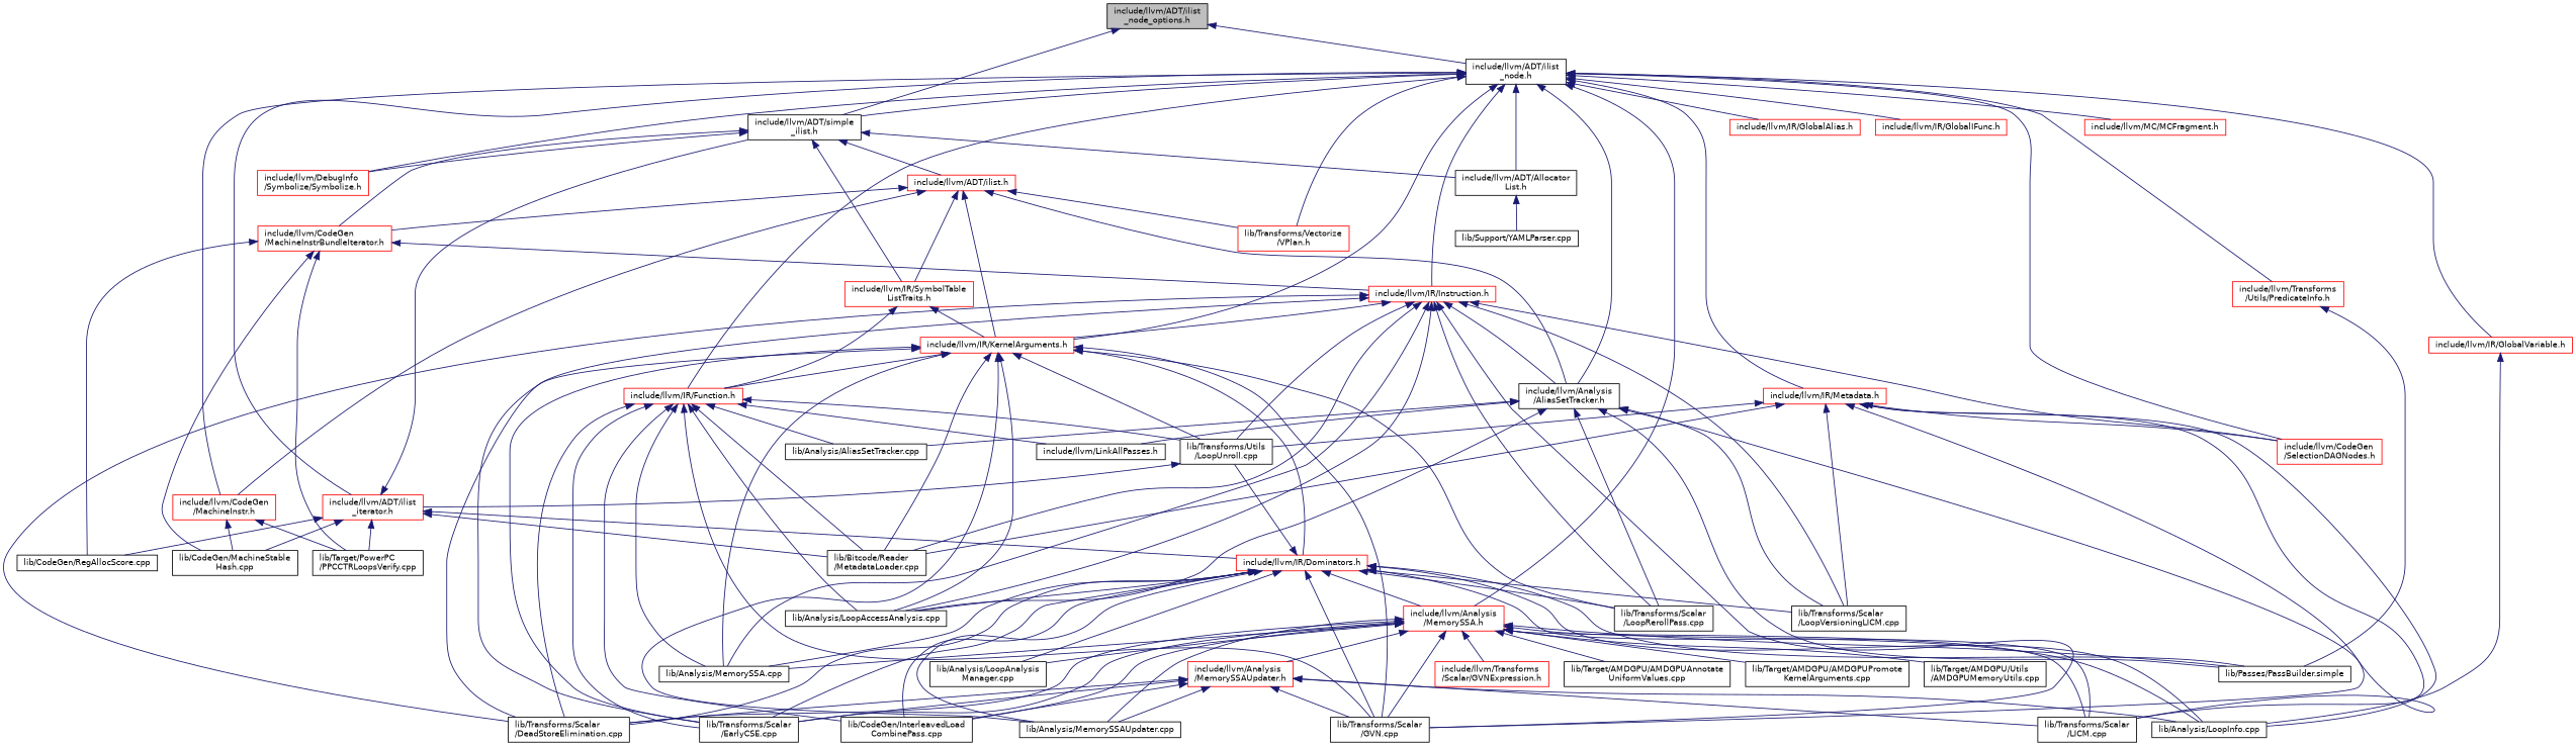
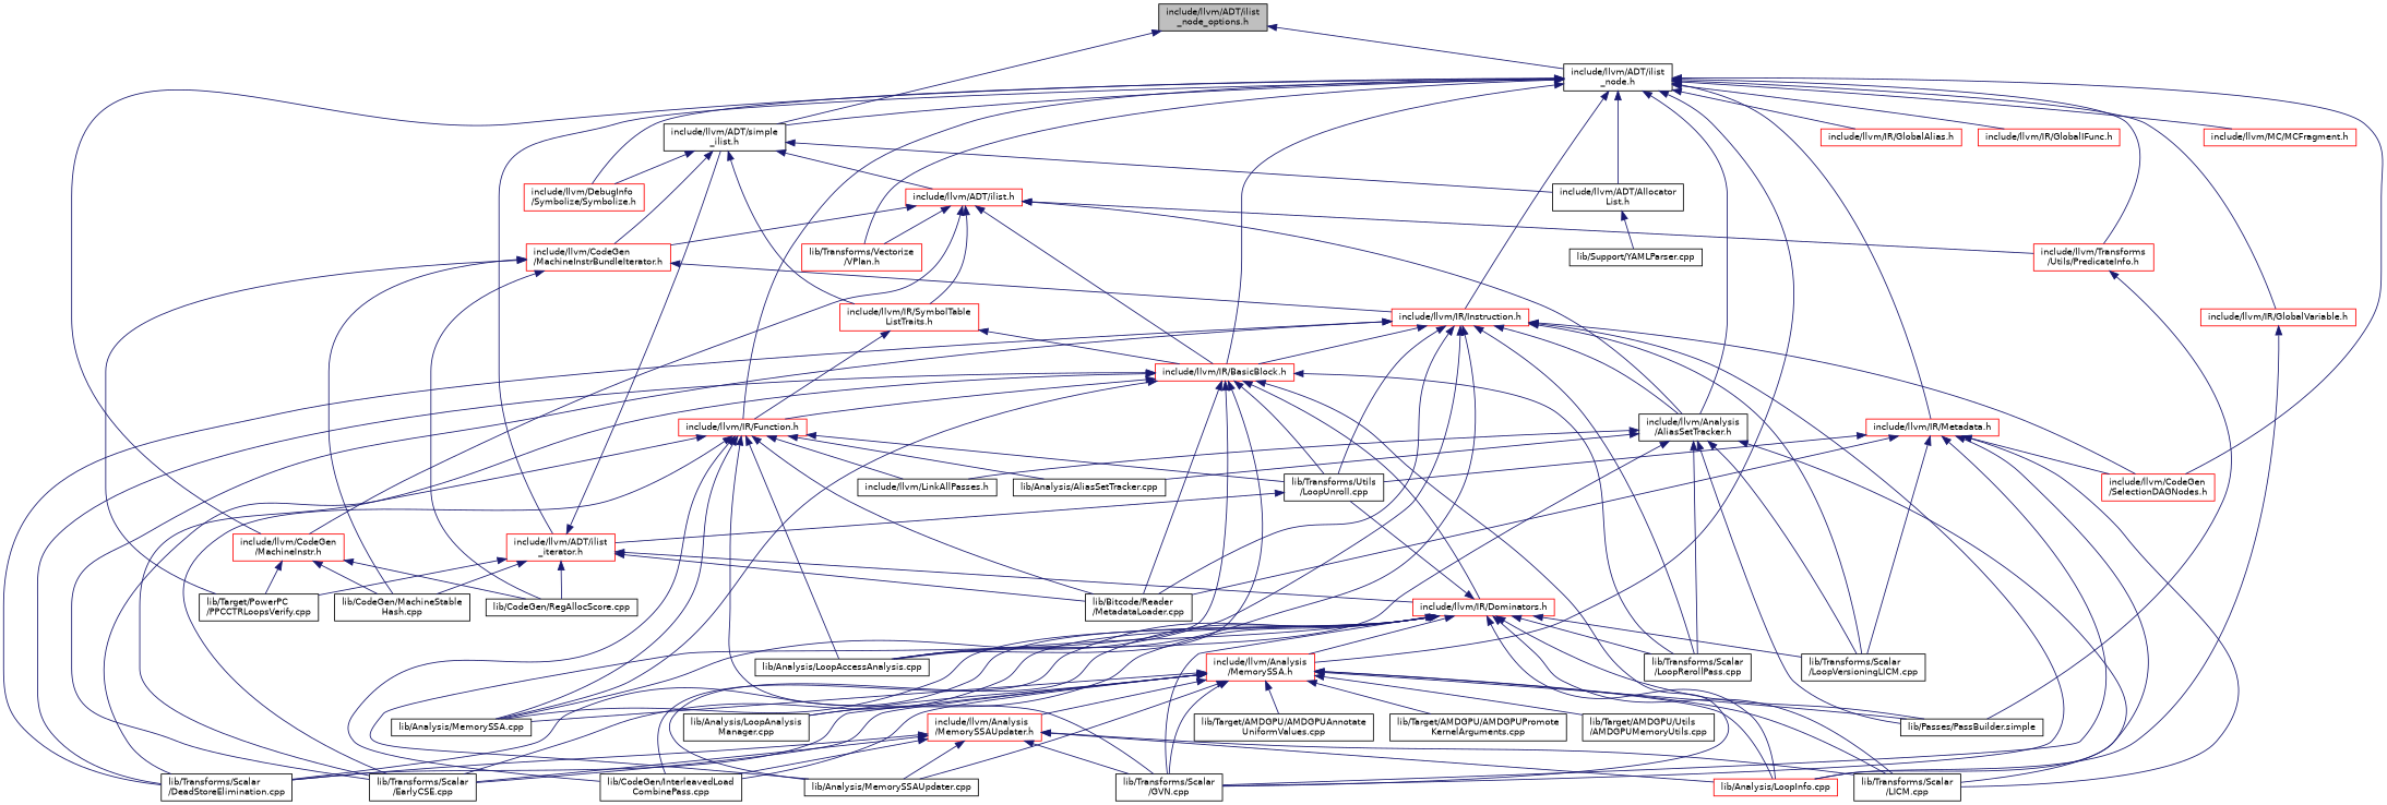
  digraph {
    node [color=black fontname=Helvetica fontsize=10 shape=record]
    edge [color=midnightblue dir=back fontname=Helvetica fontsize=10 labelfontname=Helvetica labelfontsize=10 style=solid]
    n1 [fillcolor=grey75 fontcolor=black height=0.2 label="include/llvm/ADT/ilist\l_node_options.h" style=filled width=0.4]
    n2 [height=0.2 label="include/llvm/ADT/ilist\l_node.h" width=0.4]
    n3 [height=0.2 label="include/llvm/ADT/simple\l_ilist.h" width=0.4]
    n4 [height=0.2 label="include/llvm/ADT/Allocator\lList.h" width=0.4]
    n5 [color=red height=0.2 label="include/llvm/ADT/ilist\l_iterator.h" width=0.4]
    n6 [height=0.2 label="include/llvm/Analysis\l/AliasSetTracker.h" width=0.4]
    n7 [color=red height=0.2 label="include/llvm/CodeGen\l/MachineInstr.h" width=0.4]
-   n8 [color=red height=0.2 label="include/llvm/IR/KernelArguments.h" width=0.4]
+   n8 [color=red height=0.2 label="include/llvm/IR/BasicBlock.h" width=0.4]
    n9 [color=red height=0.2 label="include/llvm/Analysis\l/MemorySSA.h" width=0.4]
    n10 [color=red height=0.2 label="include/llvm/IR/Function.h" width=0.4]
    n11 [color=red height=0.2 label="include/llvm/IR/Instruction.h" width=0.4]
    n12 [color=red height=0.2 label="include/llvm/CodeGen\l/SelectionDAGNodes.h" width=0.4]
    n13 [color=red height=0.2 label="include/llvm/Transforms\l/Utils/PredicateInfo.h" width=0.4]
    n14 [color=red height=0.2 label="lib/Transforms/Vectorize\l/VPlan.h" width=0.4]
    n15 [color=red height=0.2 label="include/llvm/DebugInfo\l/Symbolize/Symbolize.h" width=0.4]
    n16 [color=red height=0.2 label="include/llvm/IR/GlobalAlias.h" width=0.4]
    n17 [color=red height=0.2 label="include/llvm/IR/GlobalIFunc.h" width=0.4]
    n18 [color=red height=0.2 label="include/llvm/IR/GlobalVariable.h" width=0.4]
    n19 [color=red height=0.2 label="include/llvm/IR/Metadata.h" width=0.4]
    n20 [color=red height=0.2 label="include/llvm/MC/MCFragment.h" width=0.4]
    n21 [color=red height=0.2 label="include/llvm/ADT/ilist.h" width=0.4]
    n22 [color=red height=0.2 label="include/llvm/CodeGen\l/MachineInstrBundleIterator.h" width=0.4]
    n23 [color=red height=0.2 label="include/llvm/IR/SymbolTable\lListTraits.h" width=0.4]
    n24 [height=0.2 label="lib/Support/YAMLParser.cpp" width=0.4]
    n25 [height=0.2 label="lib/CodeGen/MachineStable\lHash.cpp" width=0.4]
    n26 [height=0.2 label="lib/CodeGen/RegAllocScore.cpp" width=0.4]
    n27 [height=0.2 label="lib/Target/PowerPC\l/PPCCTRLoopsVerify.cpp" width=0.4]
    n28 [color=red height=0.2 label="include/llvm/IR/Dominators.h" width=0.4]
    n29 [height=0.2 label="lib/Bitcode/Reader\l/MetadataLoader.cpp" width=0.4]
    n30 [height=0.2 label="include/llvm/LinkAllPasses.h" width=0.4]
    n31 [height=0.2 label="lib/Analysis/AliasSetTracker.cpp" width=0.4]
    n32 [height=0.2 label="lib/Analysis/LoopAccessAnalysis.cpp" width=0.4]
    n33 [height=0.2 label="lib/Passes/PassBuilder.simple" width=0.4]
    n34 [height=0.2 label="lib/Transforms/Scalar\l/LICM.cpp" width=0.4]
    n35 [height=0.2 label="lib/Transforms/Scalar\l/LoopRerollPass.cpp" width=0.4]
    n36 [height=0.2 label="lib/Transforms/Scalar\l/LoopVersioningLICM.cpp" width=0.4]
    n37 [height=0.2 label="lib/Transforms/Utils\l/LoopUnroll.cpp" width=0.4]
    n38 [height=0.2 label="lib/Analysis/MemorySSAUpdater.cpp" width=0.4]
    n39 [height=0.2 label="lib/Transforms/Scalar\l/DeadStoreElimination.cpp" width=0.4]
    n40 [height=0.2 label="lib/Transforms/Scalar\l/EarlyCSE.cpp" width=0.4]
    n41 [height=0.2 label="lib/Transforms/Scalar\l/GVN.cpp" width=0.4]
    n42 [height=0.2 label="lib/Analysis/MemorySSA.cpp" width=0.4]
-   n43 [height=0.2 label="lib/Analysis/LoopInfo.cpp" width=0.4]
+   n43 [color=red height=0.2 label="lib/Analysis/LoopInfo.cpp" width=0.4]
    n44 [height=0.2 label="lib/CodeGen/InterleavedLoad\lCombinePass.cpp" width=0.4]
    n45 [height=0.2 label="lib/Analysis/LoopAnalysis\lManager.cpp" width=0.4]
    n46 [color=red height=0.2 label="include/llvm/Analysis\l/MemorySSAUpdater.h" width=0.4]
-   n47 [color=red height=0.2 label="include/llvm/Transforms\l/Scalar/GVNExpression.h" width=0.4]
    n48 [height=0.2 label="lib/Target/AMDGPU/AMDGPUAnnotate\lUniformValues.cpp" width=0.4]
    n49 [height=0.2 label="lib/Target/AMDGPU/AMDGPUPromote\lKernelArguments.cpp" width=0.4]
    n50 [height=0.2 label="lib/Target/AMDGPU/Utils\l/AMDGPUMemoryUtils.cpp" width=0.4]
    n1 -> n2
    n1 -> n3
    n2 -> n3
    n2 -> n4
    n2 -> n5
    n2 -> n6
    n2 -> n7
    n2 -> n8
    n2 -> n9
    n2 -> n10
    n2 -> n11
    n2 -> n12
    n2 -> n13
    n2 -> n14
    n2 -> n15
    n2 -> n16
    n2 -> n17
    n2 -> n18
    n2 -> n19
    n2 -> n20
    n3 -> n4
    n3 -> n15
    n3 -> n21
    n3 -> n22
    n3 -> n23
    n4 -> n24
    n5 -> n3
    n5 -> n25
    n5 -> n26
    n5 -> n27
    n5 -> n28
    n5 -> n29
    n6 -> n30
    n6 -> n31
    n6 -> n32
    n6 -> n33
    n6 -> n34
    n6 -> n35
    n6 -> n36
    n7 -> n25
+   n7 -> n26
    n7 -> n27
    n8 -> n10
    n8 -> n28
    n8 -> n29
    n8 -> n32
    n8 -> n35
    n8 -> n37
    n8 -> n38
    n8 -> n39
    n8 -> n40
    n8 -> n41
    n8 -> n42
    n9 -> n33
    n9 -> n34
    n9 -> n38
    n9 -> n39
    n9 -> n40
    n9 -> n41
    n9 -> n42
    n9 -> n43
    n9 -> n44
    n9 -> n45
    n9 -> n46
-   n9 -> n47
    n9 -> n48
    n9 -> n49
    n9 -> n50
    n10 -> n29
    n10 -> n30
    n10 -> n31
    n10 -> n32
    n10 -> n37
    n10 -> n39
    n10 -> n40
    n10 -> n41
    n10 -> n42
    n10 -> n44
    n11 -> n6
    n11 -> n8
    n11 -> n12
    n11 -> n29
    n11 -> n32
    n11 -> n35
    n11 -> n36
    n11 -> n37
    n11 -> n39
    n11 -> n40
    n11 -> n41
    n11 -> n42
    n13 -> n33
    n18 -> n43
    n19 -> n12
    n19 -> n29
    n19 -> n34
    n19 -> n36
    n19 -> n37
    n19 -> n41
    n19 -> n43
    n21 -> n6
    n21 -> n7
    n21 -> n8
+   n21 -> n13
    n21 -> n14
    n21 -> n22
    n21 -> n23
    n22 -> n11
    n22 -> n25
    n22 -> n26
    n22 -> n27
    n23 -> n8
    n23 -> n10
    n28 -> n9
    n28 -> n32
    n28 -> n33
    n28 -> n34
    n28 -> n35
    n28 -> n36
    n28 -> n37
    n28 -> n38
    n28 -> n39
    n28 -> n40
    n28 -> n41
    n28 -> n42
    n28 -> n43
    n28 -> n44
    n28 -> n45
    n37 -> n5
    n46 -> n34
    n46 -> n38
    n46 -> n39
    n46 -> n40
    n46 -> n41
    n46 -> n43
    n46 -> n44
  }
